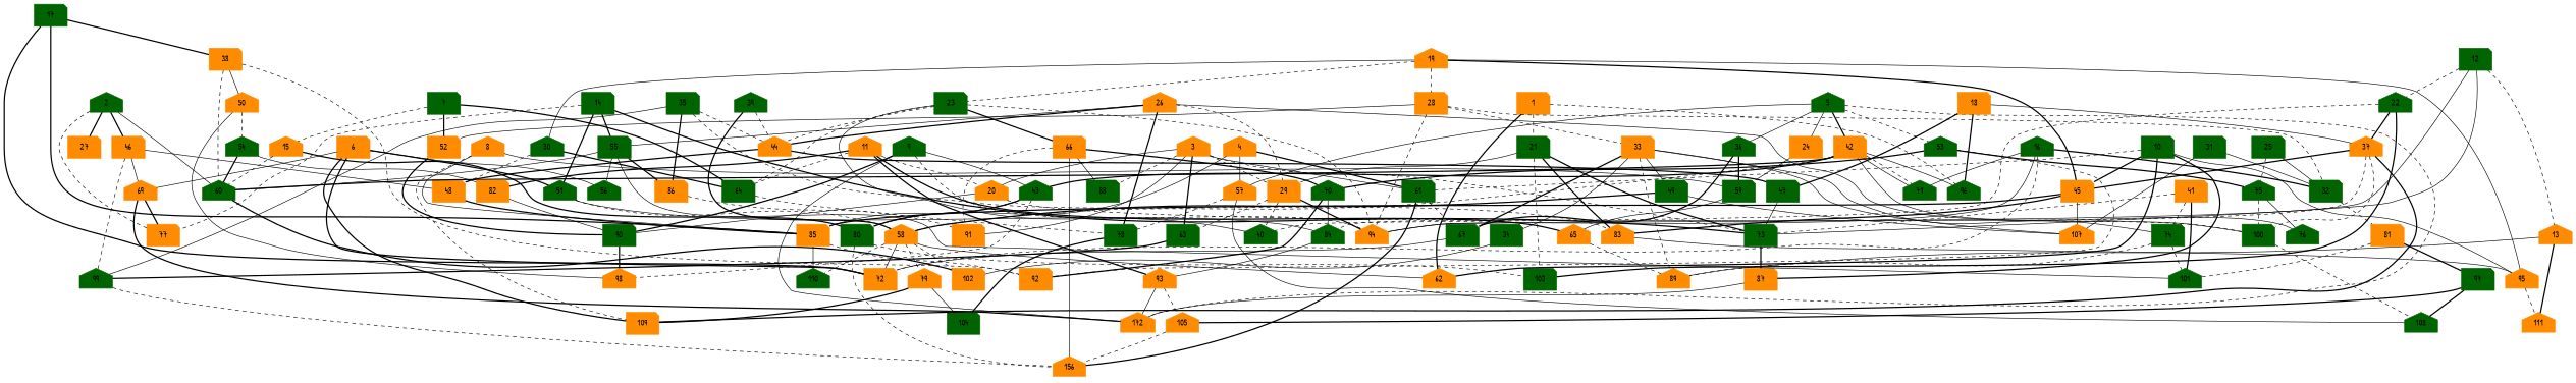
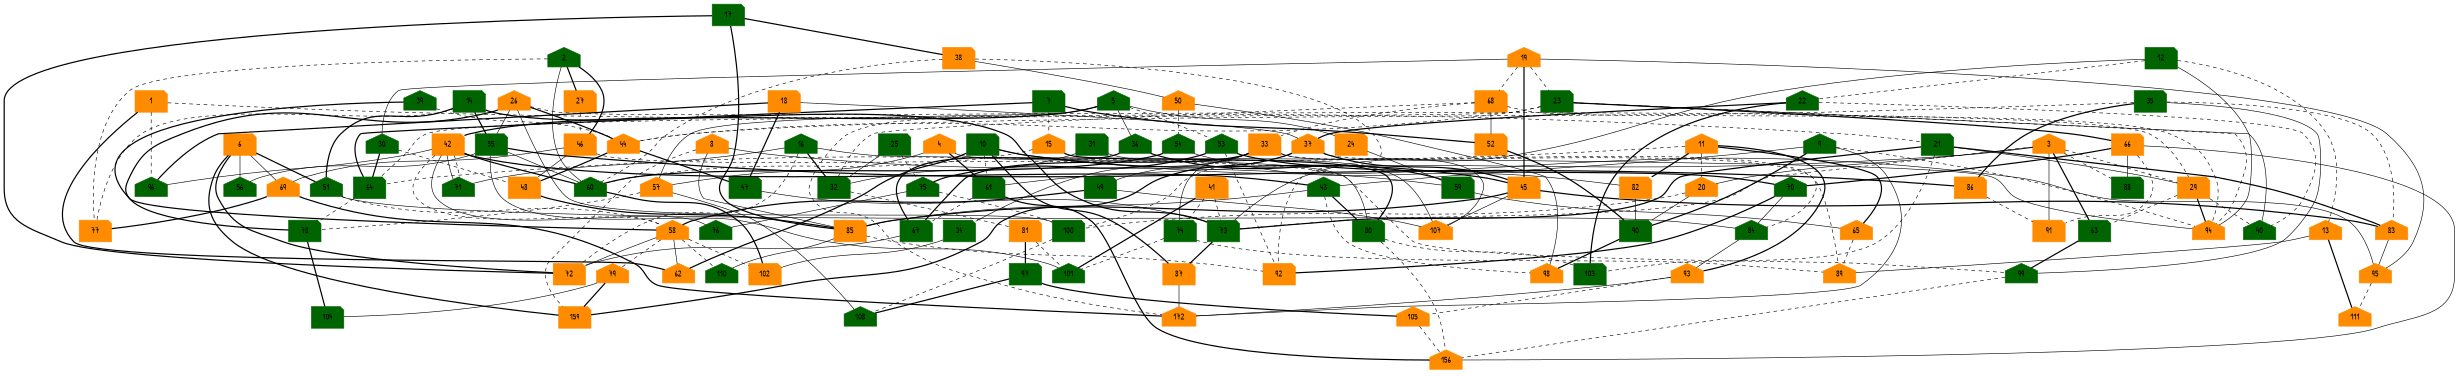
  graph {
    fontname="Patrick Hand"
    node [color=darkorange fontname="Patrick Hand" shape=note style=filled]
    edge [fontname="Patrick Hand" style=bold]
    21 [color=darkgreen]
    1
    62 [shape=house]
    96 [color=darkgreen shape=house]
    73 [color=darkgreen]
    29
    83 [shape=house]
    103 [color=darkgreen]
    2 [color=darkgreen shape=house]
    27
    46
    60 [color=darkgreen shape=house]
    77
    69 [shape=house]
    48
    99 [color=darkgreen shape=house]
    102
    3 [shape=house]
    20 [shape=house]
    61 [color=darkgreen]
    63 [color=darkgreen]
    88 [color=darkgreen]
    91
    90 [color=darkgreen]
    100 [color=darkgreen]
    26 [shape=house]
    55 [color=darkgreen]
    44 [shape=house]
    78 [color=darkgreen]
    67 [color=darkgreen]
    n31 [label=156 shape=house]
    87
    4 [shape=house]
    57 [shape=house]
    80 [color=darkgreen]
    108 [color=darkgreen shape=house]
    5 [color=darkgreen shape=house]
    24
    36 [color=darkgreen shape=house]
    42
    53 [color=darkgreen shape=house]
    n42 [label=172 shape=house]
    59 [color=darkgreen]
    43 [color=darkgreen shape=house]
    71 [color=darkgreen shape=house]
    58 [shape=house]
    76 [color=darkgreen shape=house]
    75 [color=darkgreen shape=house]
    92
    70 [color=darkgreen shape=house]
    51 [color=darkgreen shape=house]
    6
    56 [color=darkgreen shape=house]
    72
-   109
+   109 [label=159]
    84 [color=darkgreen shape=house]
    7 [color=darkgreen]
    15 [shape=house]
    52
    64 [color=darkgreen]
    8 [shape=house]
    85
    65 [shape=house]
    110 [color=darkgreen shape=house]
    9 [color=darkgreen shape=house]
    94 [shape=house]
    98 [shape=house]
    10 [color=darkgreen]
    45
    95 [shape=house]
    107 [shape=house]
    111 [shape=house]
    11 [shape=house]
    82
    93 [shape=house]
    89 [shape=house]
    105 [shape=house]
    12 [color=darkgreen]
    13 [shape=house]
    22 [color=darkgreen shape=house]
    37 [shape=house]
    40 [color=darkgreen shape=house]
    14 [color=darkgreen]
    86
    101 [color=darkgreen shape=house]
    16 [color=darkgreen shape=house]
    32 [color=darkgreen]
    81
    17 [color=darkgreen]
    38
    50 [shape=house]
    18
    47 [color=darkgreen]
    19 [shape=house]
    23 [color=darkgreen]
-   28
+   28 [label=68]
    30 [color=darkgreen shape=house]
    66
    33
    25 [color=darkgreen]
    104 [color=darkgreen]
    34 [color=darkgreen]
    49 [color=darkgreen]
    74 [color=darkgreen]
    31 [color=darkgreen]
    97 [color=darkgreen]
    35 [color=darkgreen]
    54 [color=darkgreen shape=house]
    39 [color=darkgreen shape=house]
    79 [shape=house]
    41
    21 -- 73
    21 -- 29 [style=solid]
    21 -- 83
    21 -- 103 [style=dashed]
    1 -- 21 [style=dashed]
    1 -- 62
    1 -- 96 [style=dashed]
    73 -- 87
    29 -- 63 [style=dashed]
    29 -- 94
    29 -- 40 [style=dashed]
    83 -- 95 [style=solid]
    2 -- 27
    2 -- 46
    2 -- 60 [style=solid]
    2 -- 77 [style=dashed]
+   27 -- 46 [style=dashed]
    46 -- 69 [style=solid]
    46 -- 48 [style=solid]
    46 -- 99 [style=dashed]
    60 -- 102
    69 -- 77
    69 -- n42
    48 -- 85
    99 -- n31 [style=dashed]
    3 -- 73 [style=dashed]
    3 -- 29 [style=dashed]
    3 -- 20 [style=solid]
    3 -- 61 [style=solid]
    3 -- 63
    3 -- 88 [style=dashed]
    3 -- 91 [style=solid]
    20 -- 90 [style=solid]
    20 -- 100 [style=dashed]
    61 -- 67 [style=dashed]
    61 -- n31
    63 -- 99
    90 -- 98
    100 -- 108 [style=dashed]
    26 -- 29 [style=dashed]
    26 -- 100 [style=solid]
    26 -- 55 [style=solid]
    26 -- 44
    26 -- 78
    55 -- 60 [style=solid]
    55 -- 56 [style=solid]
    55 -- 86
    55 -- 101 [style=solid]
    44 -- 48
    44 -- 47
    78 -- 104
    67 -- 72 [style=solid]
    87 -- n42 [style=solid]
    4 -- 61
    4 -- 57 [style=solid]
    4 -- 80 [style=solid]
    57 -- 78 [style=dashed]
    57 -- 108 [style=solid]
    80 -- 103 [style=dashed]
    80 -- n31 [style=dashed]
    5 -- 57 [style=solid]
    5 -- 24 [style=solid]
    5 -- 36 [style=solid]
    5 -- 42
    5 -- 53 [style=dashed]
    5 -- n42 [style=dashed]
    24 -- 59 [style=solid]
    36 -- 67
    36 -- 59
    42 -- 96 [style=solid]
    42 -- 60
    42 -- 43
    42 -- 71 [style=solid]
    42 -- 71 [style=dashed]
    42 -- 58 [style=dashed]
    42 -- 76 [style=solid]
    53 -- 75
    53 -- 92 [style=dashed]
    53 -- 70
    59 -- 65 [style=solid]
    43 -- 80
    43 -- 85 [style=solid]
    43 -- 98 [style=dashed]
    58 -- 62 [style=solid]
    58 -- 102 [style=dashed]
    58 -- 72 [style=solid]
    58 -- 110 [style=dashed]
    58 -- 79 [style=dashed]
    75 -- 100 [style=dashed]
    75 -- 76 [style=solid]
    70 -- 92
    70 -- 84 [style=solid]
    51 -- 58 [style=dashed]
    51 -- 84 [style=solid]
    6 -- 69 [style=solid]
    6 -- 51
    6 -- 56 [style=solid]
    6 -- 72
    6 -- 109
    84 -- 93 [style=solid]
    7 -- 15 [style=dashed]
    7 -- 52
    7 -- 64
    15 -- 60 [style=dashed]
    15 -- 80
    52 -- 90
    64 -- 78 [style=dashed]
    8 -- 59 [style=solid]
    8 -- 109 [style=dashed]
    8 -- 85 [style=solid]
    85 -- 92 [style=dashed]
    85 -- 110 [style=solid]
    65 -- 89 [style=dashed]
    9 -- 90
    9 -- n42 [style=solid]
    9 -- 43 [style=solid]
    9 -- 94 [style=dashed]
    10 -- 62
    10 -- 61 [style=dashed]
    10 -- 87
    10 -- 45
    10 -- 95 [style=solid]
    45 -- 83
    45 -- 85
    45 -- 107 [style=solid]
    95 -- 111 [style=dashed]
    11 -- 20 [style=dashed]
    11 -- 64 [style=dashed]
    11 -- 65
    11 -- 82
    11 -- 93
    82 -- 90 [style=solid]
    93 -- n42 [style=solid]
    93 -- 105 [style=dashed]
    105 -- n31 [style=dashed]
    12 -- 73 [style=solid]
    12 -- 94 [style=solid]
    12 -- 13 [style=dashed]
    12 -- 22 [style=dashed]
    13 -- 111
    13 -- 89 [style=solid]
    22 -- 103
    22 -- 37
    22 -- 40 [style=dashed]
    37 -- 100 [style=dashed]
    37 -- 109
    37 -- 84 [style=dashed]
    37 -- 45
    14 -- 73
    14 -- 77 [style=dashed]
    14 -- 55
    14 -- 51
    86 -- 91 [style=dashed]
    16 -- 71 [style=solid]
    16 -- 72 [style=dashed]
    16 -- 94 [style=solid]
    16 -- 32
    32 -- 81 [style=dashed]
    81 -- 101 [style=dashed]
    81 -- 97
    17 -- 72
    17 -- 85
    17 -- 38
    38 -- 60 [style=dashed]
    38 -- 92 [style=dashed]
    38 -- 50 [style=solid]
    50 -- 98 [style=solid]
    50 -- 54 [style=dashed]
    18 -- 96
    18 -- 37 [style=solid]
    18 -- 47
    47 -- 73 [style=solid]
    19 -- 45
    19 -- 95 [style=solid]
    19 -- 23 [style=dashed]
    19 -- 28 [style=dashed]
    19 -- 30 [style=solid]
    23 -- 44 [style=dashed]
    23 -- 64 [style=dashed]
    23 -- 94 [style=dashed]
    23 -- 40 [style=solid]
    23 -- 66
    28 -- 52 [style=solid]
    28 -- 94 [style=dashed]
    28 -- 32 [style=dashed]
    28 -- 33 [style=dashed]
    30 -- 48 [style=dashed]
    30 -- 64
    66 -- 88 [style=solid]
    66 -- 91 [style=dashed]
    66 -- n31 [style=solid]
    66 -- 70
    33 -- 67
    33 -- 107 [style=solid]
    33 -- 89 [style=dashed]
    33 -- 34 [style=solid]
    33 -- 49 [style=solid]
    33 -- 74 [style=solid]
    25 -- 75 [style=dashed]
    25 -- 32 [style=solid]
    34 -- 102 [style=solid]
    49 -- 58
    49 -- 107 [style=solid]
    74 -- 89 [style=dashed]
    74 -- 101 [style=dashed]
    31 -- 107 [style=solid]
    31 -- 32 [style=solid]
    97 -- 108
    97 -- 105
    35 -- 83 [style=dashed]
    35 -- 99 [style=solid]
    35 -- 44 [style=dashed]
    35 -- 86
    54 -- 60
    54 -- 82 [style=solid]
    39 -- 44 [style=dashed]
    39 -- 58
    79 -- 109
    79 -- 104 [style=solid]
    41 -- 73 [style=dashed]
    41 -- 101
    41 -- 74 [style=dashed]
  }
